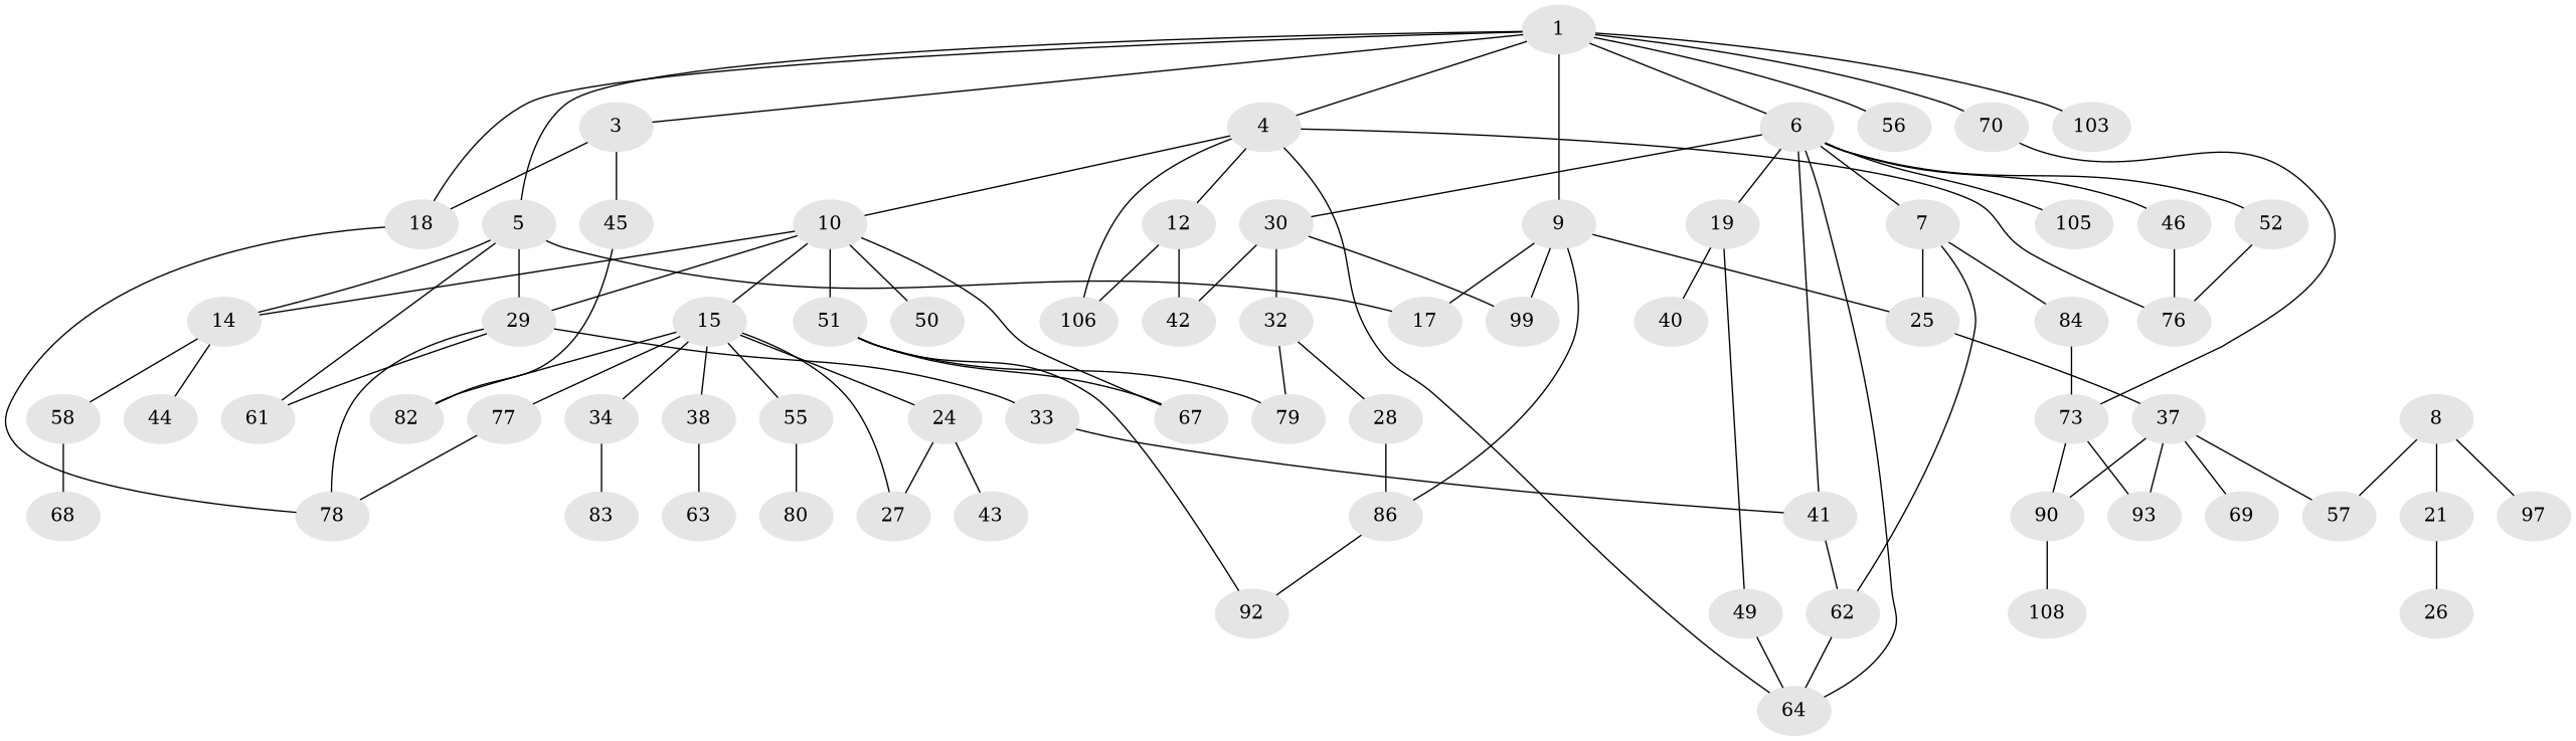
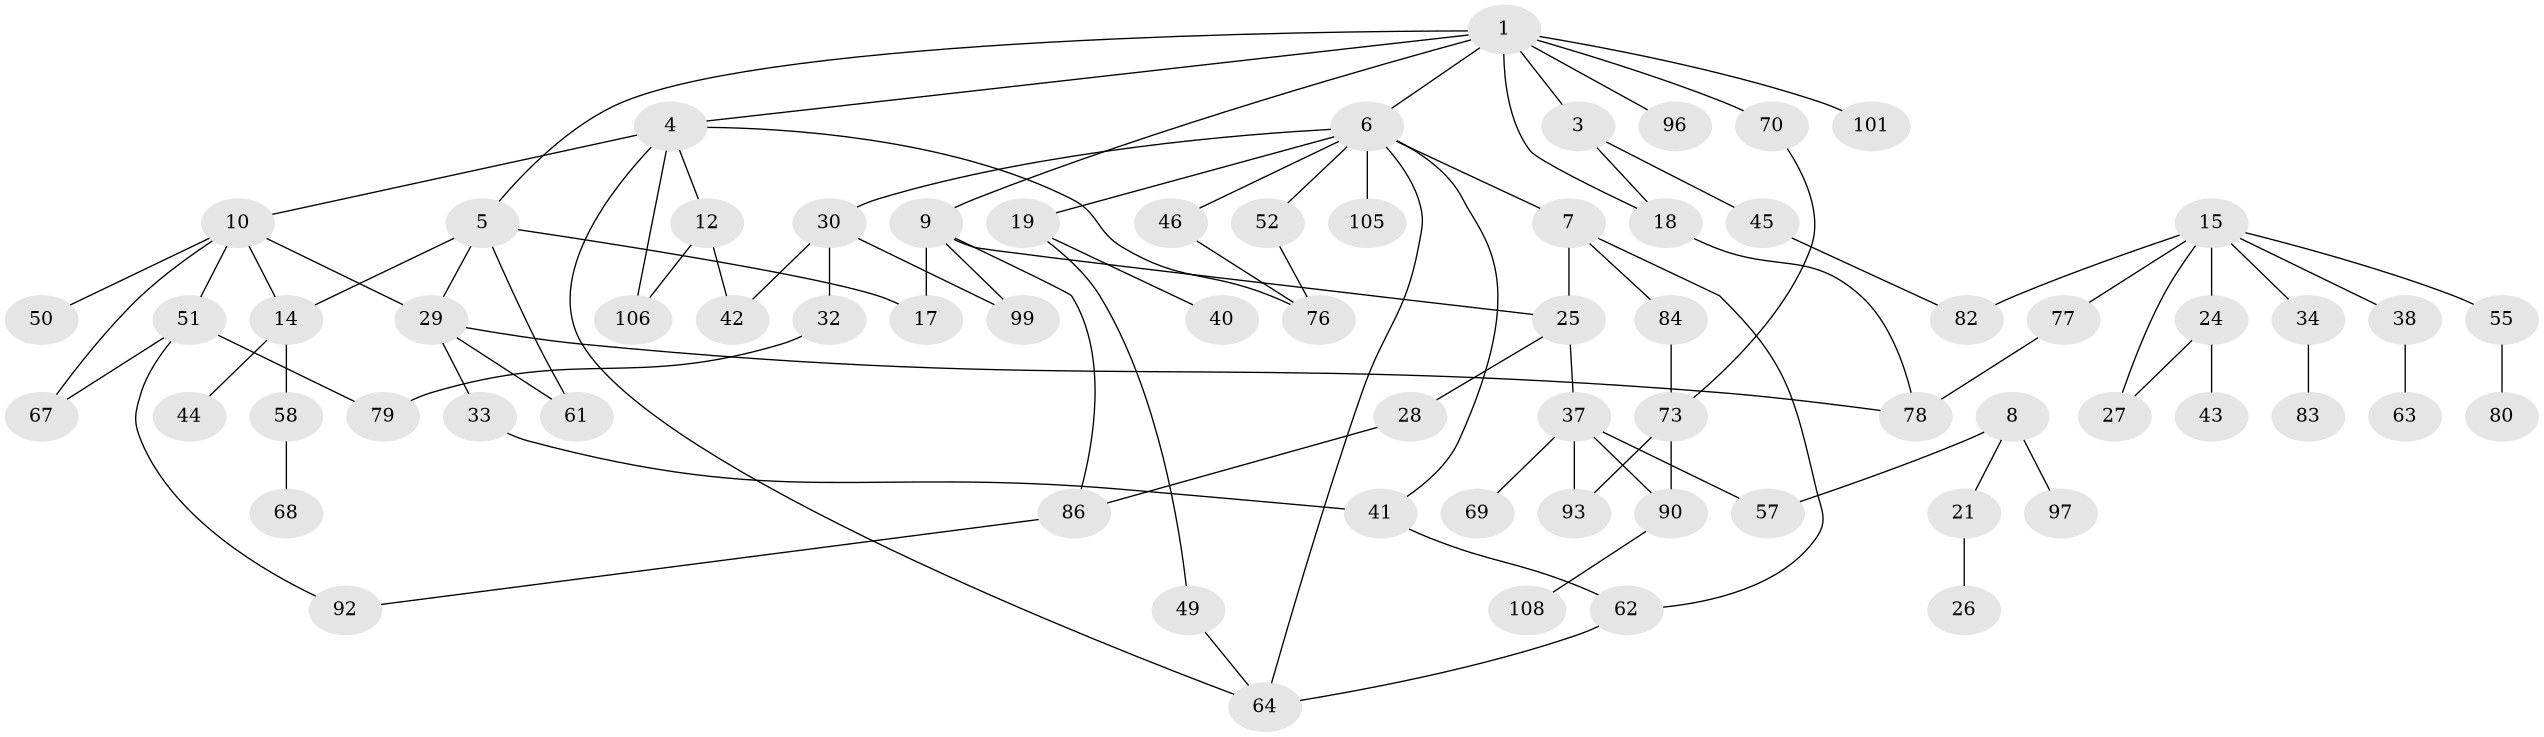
  graph {
    node [color=gray90 style=filled]
    1 [super="+2"]
    3
    4 [super="+88"]
    5 [super="+72"]
    6 [super="+53"]
    9 [super="+23"]
    18 [super="+35"]
-   56 [super="+66"]
+   56 [super="+66" label=96]
    70
-   101 [label=103]
+   101
    45 [super="+81"]
    10 [super="+16"]
    12 [super="+13"]
    64 [super="+102"]
    76 [super="+91"]
    106
    14 [super="+31"]
    17
    29 [super="+48"]
    61
    7 [super="+85"]
    19
    30
    41
    46
    52 [super="+89"]
    105
    8 [super="+11"]
    21
    57
    97
    25 [super="+26"]
    86 [super="+87"]
    99
    78 [super="+103"]
    73 [super="+95"]
    82 [super="+104"]
    15 [super="+20"]
    50 [super="+59"]
    51
    67 [super="+100"]
    42 [super="+47"]
    44
    58
    33 [super="+39"]
    62 [super="+74"]
    84
    40 [super="+54"]
    49 [super="+60"]
    32 [super="+65"]
    28
    37 [super="+75"]
    n53 [label=26 super="+96"]
    92 [super="+94"]
    24 [super="+36"]
    27 [super="+71"]
    34 [super="+98"]
    38
    55
    77
    79
    68
    43
    83
    63
    80
    69 [super="+107"]
    90
    93
    108
    1 -- 3
    1 -- 4
    1 -- 5
    1 -- 6
    1 -- 9
    1 -- 18
    1 -- 56
    1 -- 70
    1 -- 101
    3 -- 18
    3 -- 45
    4 -- 10
    4 -- 12
    4 -- 64
    4 -- 76
    4 -- 106
    5 -- 14
    5 -- 17
    5 -- 29
    5 -- 61
    6 -- 64
    6 -- 7
    6 -- 19
    6 -- 30
    6 -- 41
    6 -- 46
    6 -- 52
    6 -- 105
    9 -- 17
    9 -- 25
    9 -- 86
    9 -- 99
    18 -- 78
    70 -- 73
    45 -- 82
    10 -- 14
    10 -- 29
-   10 -- 15
    10 -- 50
    10 -- 51
    10 -- 67
    12 -- 106
    12 -- 42
    14 -- 44
    14 -- 58
    29 -- 61
    29 -- 78
    29 -- 33
    7 -- 25
    7 -- 62
    7 -- 84
    19 -- 40
    19 -- 49
    30 -- 99
    30 -- 42
    30 -- 32
    41 -- 62
    46 -- 76
    52 -- 76
    8 -- 21
    8 -- 57
    8 -- 97
    21 -- n53
-   32 -- 28
+   25 -- 28
    25 -- 37
    86 -- 92
    73 -- 90
    73 -- 93
    15 -- 82
    15 -- 24
    15 -- 27
    15 -- 34
    15 -- 38
    15 -- 55
    15 -- 77
    51 -- 67
    51 -- 92
    51 -- 79
    58 -- 68
    33 -- 41
    62 -- 64
    84 -- 73
    49 -- 64
    32 -- 79
    28 -- 86
    37 -- 57
    37 -- 69
    37 -- 90
    37 -- 93
    24 -- 27
    24 -- 43
    34 -- 83
    38 -- 63
    55 -- 80
    77 -- 78
    90 -- 108
  }
